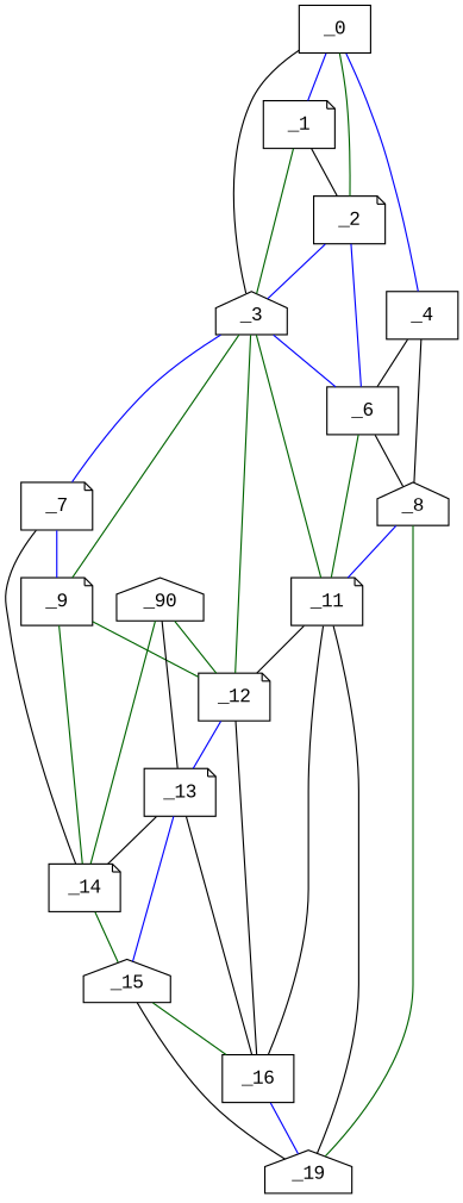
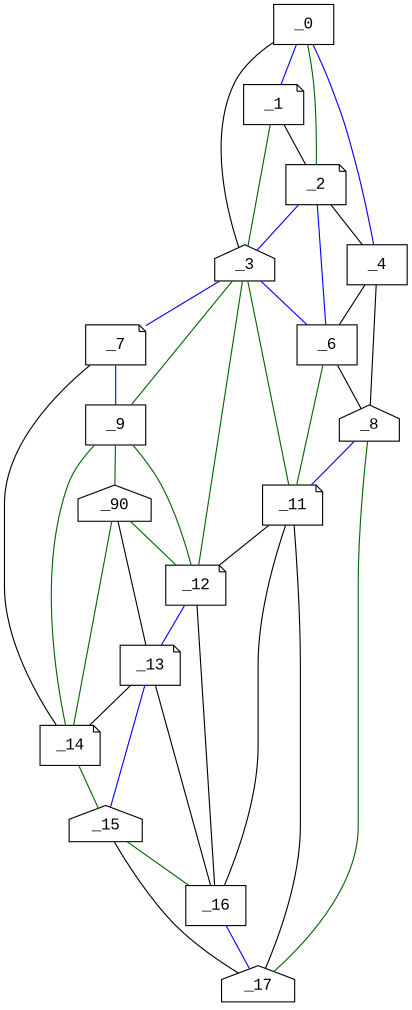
  graph {
    fontname="Liberation Mono"
    node [fontname="Liberation Mono" shape=note y=44]
    edge [color=black fontname="Liberation Mono" valence=2]
    _0 [shape=box x=38]
    _1 [x=44]
    _2 [x=49 y=36]
    _3 [shape=house x=52 y=53]
    _4 [shape=box x=53 y=28]
    _6 [shape=box x=57 y=36]
    _7 [x=61 y=89]
-   _9 [x=91 y=88]
+   _9 [shape=box x=91 y=88]
    _11 [x=109 y=39]
    _12 [x=111 y=65]
    _8 [shape=house x=81 y=16]
    _14 [x=115 y=105]
    n13 [label=_90 shape=house x=103 y=82]
-   _17 [shape=house x=126 y=41 label=_19]
+   _17 [shape=house x=126 y=41]
    _16 [shape=box x=123 y=52]
    _13 [x=114 y=87]
    _15 [shape=house x=121 y=99]
    _0 -- _1 [color=blue]
    _0 -- _2 [color=darkgreen valence=1]
    _0 -- _3
    _0 -- _4 [color=blue valence=1]
    _1 -- _2
    _1 -- _3 [color=darkgreen valence=1]
    _2 -- _3 [color=blue valence=1]
+   _2 -- _4 [valence=1]
    _2 -- _6 [color=blue]
    _3 -- _6 [color=blue valence=1]
    _3 -- _7 [color=blue]
    _3 -- _9 [color=darkgreen]
    _3 -- _11 [color=darkgreen]
    _3 -- _12 [color=darkgreen]
    _4 -- _6
    _4 -- _8 [valence=1]
    _6 -- _11 [color=darkgreen]
    _6 -- _8
    _7 -- _9 [color=blue]
    _7 -- _14 [valence=1]
    _9 -- _12 [color=darkgreen]
    _9 -- _14 [color=darkgreen]
+   _9 -- n13 [color=darkgreen valence=1]
    _11 -- _12
    _11 -- _17
    _11 -- _16
    _12 -- _16
    _12 -- _13 [color=blue valence=1]
    _8 -- _11 [color=blue]
    _8 -- _17 [color=darkgreen valence=1]
    _14 -- _15 [color=darkgreen valence=1]
    n13 -- _12 [color=darkgreen valence=1]
    n13 -- _14 [color=darkgreen]
    n13 -- _13
    _16 -- _17 [color=blue]
    _13 -- _14
    _13 -- _16
    _13 -- _15 [color=blue]
    _15 -- _17 [valence=1]
    _15 -- _16 [color=darkgreen valence=1]
  }
